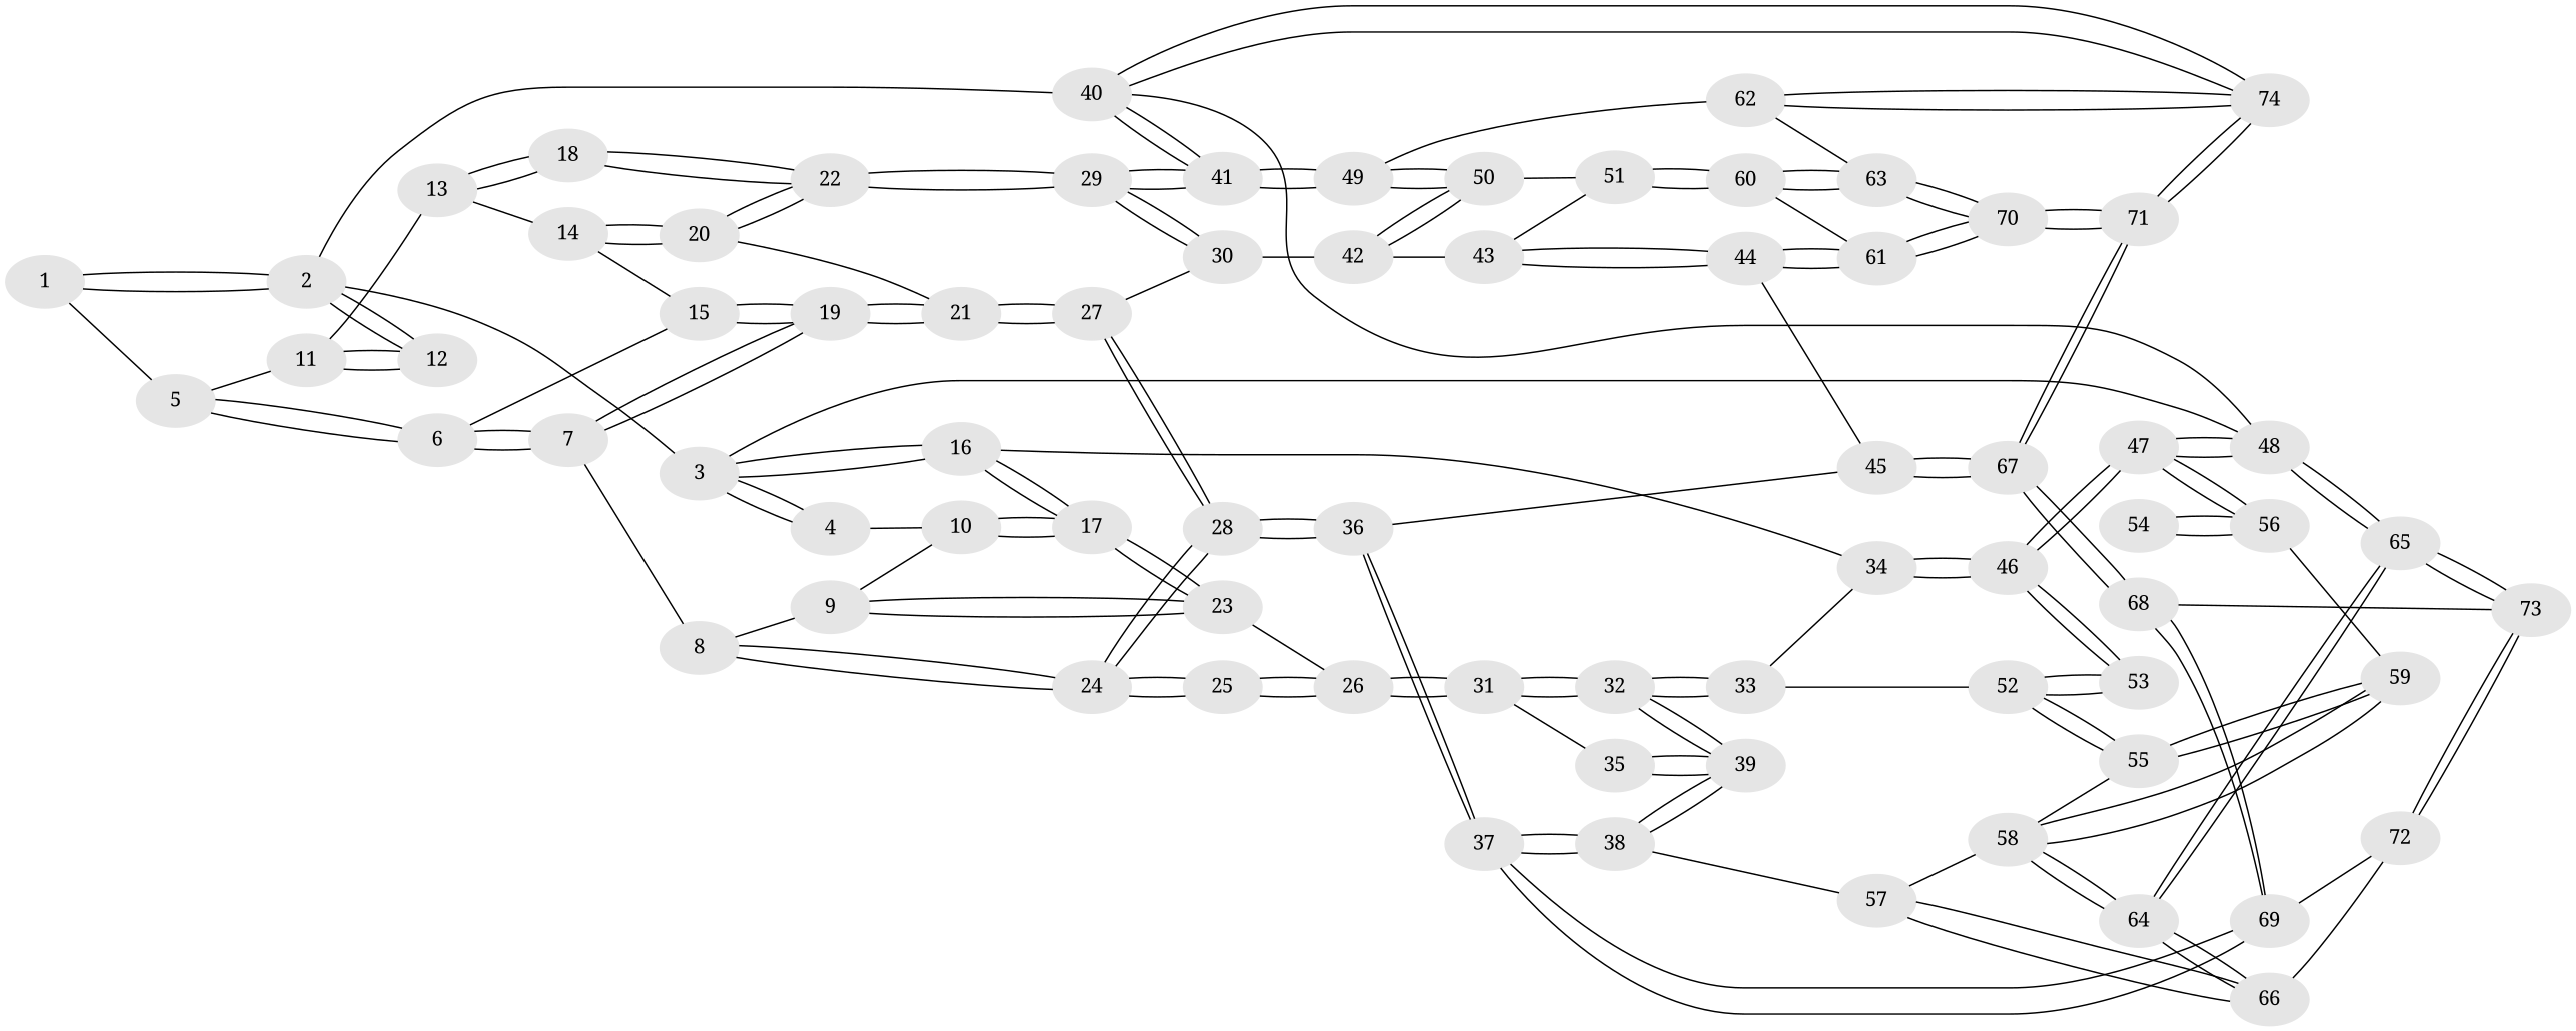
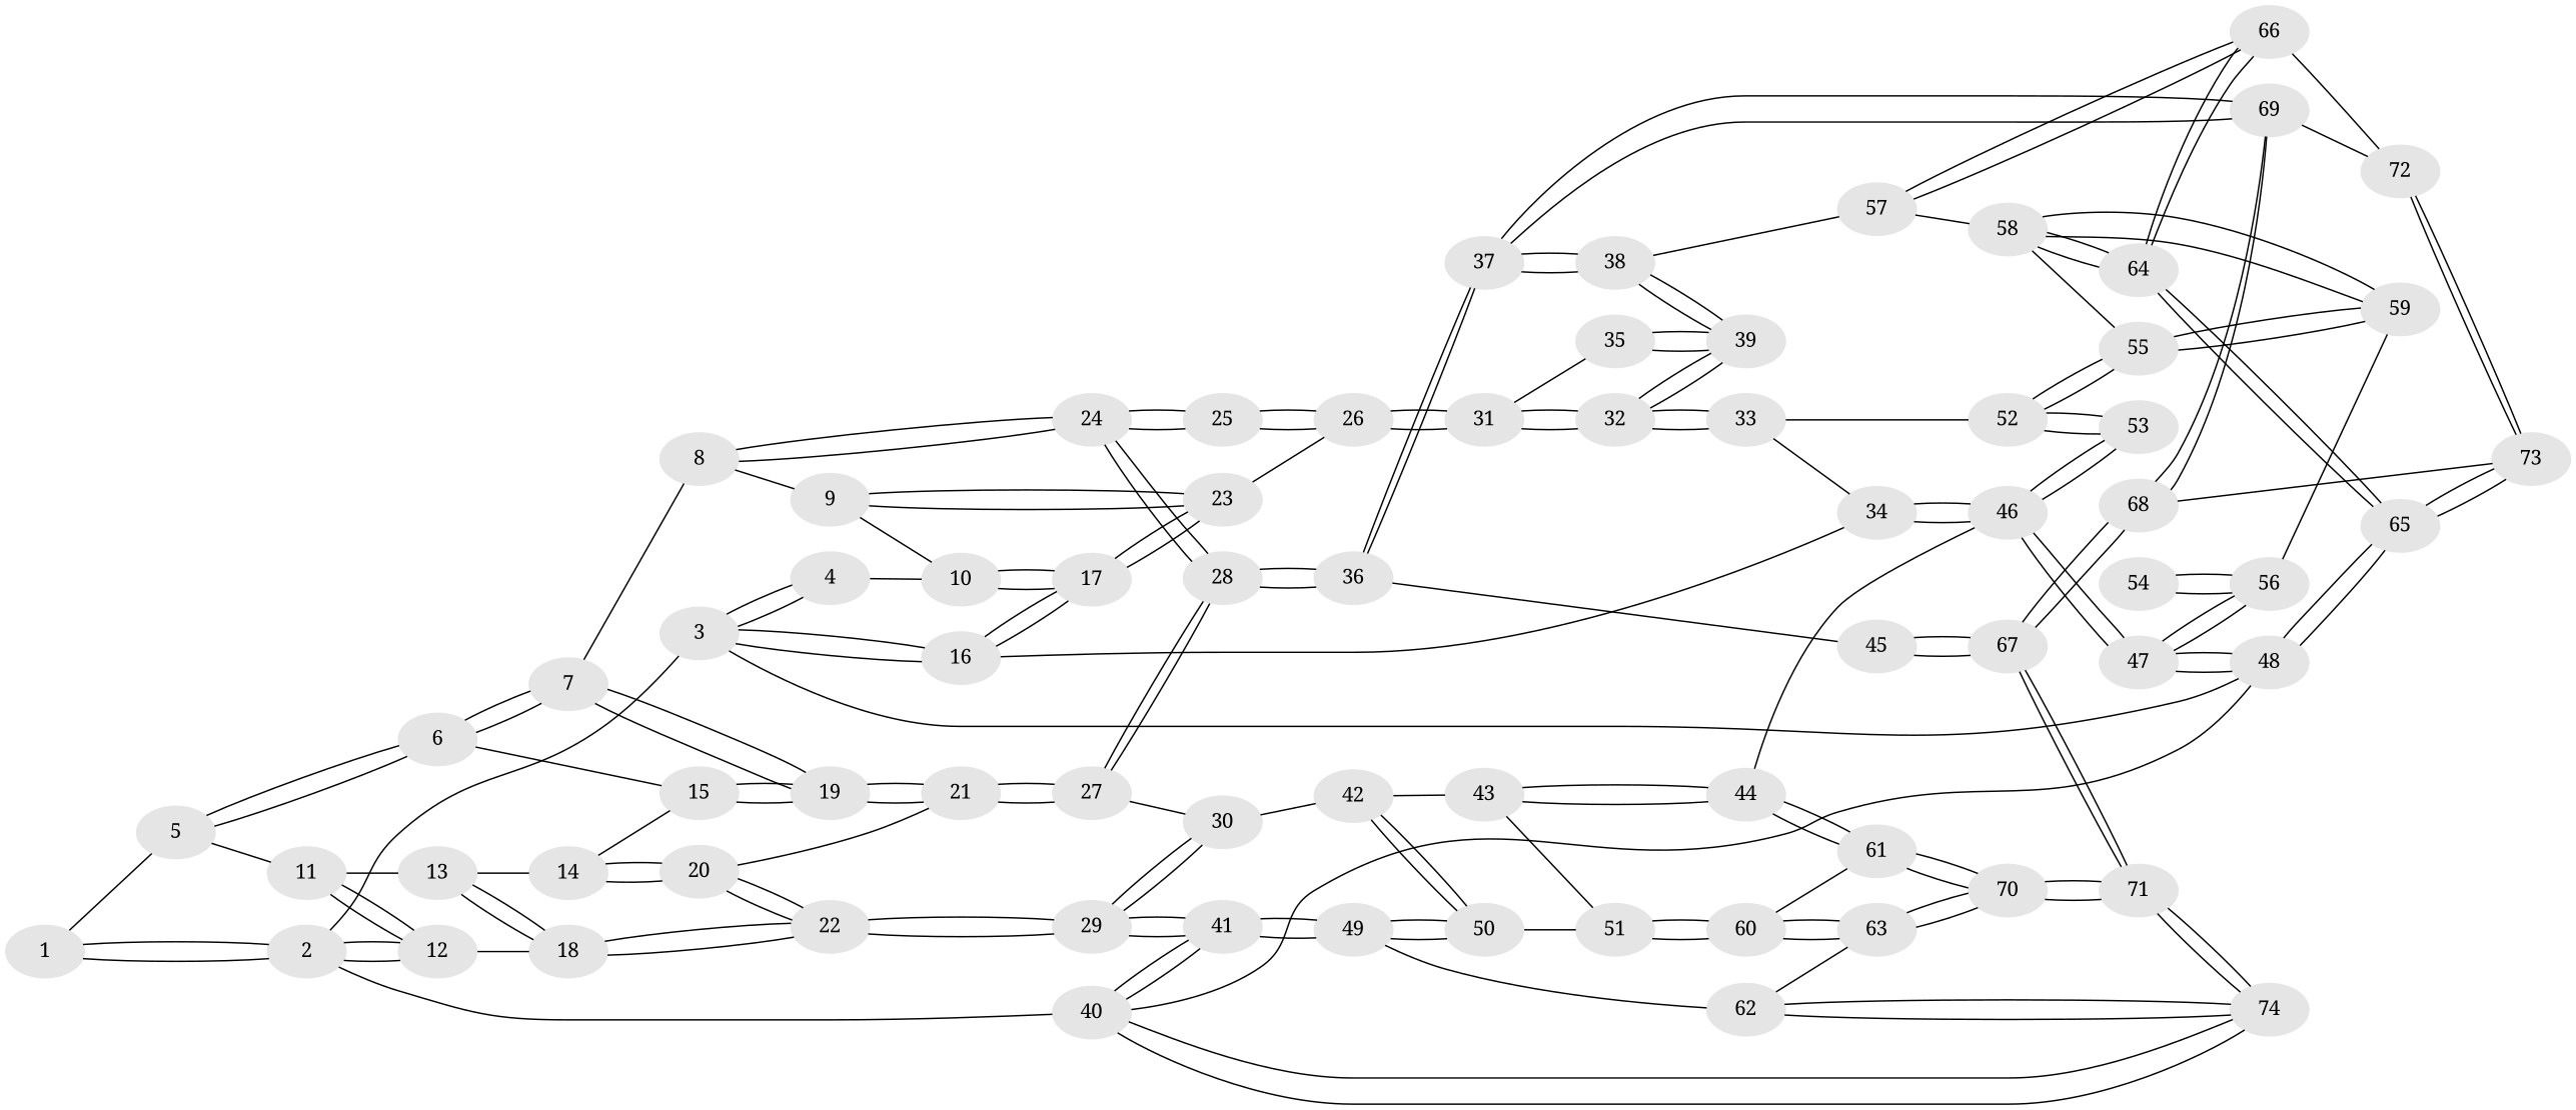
  graph {
    fontname="Noto Serif"
    rankdir=LR
    node [color=gray90 fontname="Noto Serif" style=filled]
    edge [fontname="Noto Serif"]
    1
    2
    5
    3
    12
    40
    6
    11
    4
    16
    48
    18
    41
    74
    10
    17
    34
    65
    7
    15
    13
    8
    19
    9
    24
    21
    23
    25
    28
    26
    14
    22
    20
    46
    29
    27
    30
    31
    36
    32
    35
    42
    37
    45
    49
    43
    50
    33
    39
    52
    53
    55
    47
    38
    69
    67
    57
    72
    58
    66
    62
    44
    51
    61
    60
    70
    68
    71
    56
    59
    73
    63
    54
    64
    1 -- 2
    1 -- 2
    1 -- 5
    2 -- 3
    2 -- 12
    2 -- 12
    2 -- 40
    5 -- 6
    5 -- 6
    5 -- 11
    3 -- 4
    3 -- 4
    3 -- 16
    3 -- 16
    3 -- 48
+   12 -- 18
    40 -- 48
    40 -- 41
    40 -- 41
    40 -- 74
    40 -- 74
    6 -- 7
    6 -- 7
    6 -- 15
    11 -- 12
    11 -- 12
    11 -- 13
    4 -- 10
    16 -- 17
    16 -- 17
    16 -- 34
    48 -- 65
    48 -- 65
    18 -- 22
    18 -- 22
    41 -- 49
    41 -- 49
    10 -- 17
    10 -- 17
    17 -- 23
    17 -- 23
    34 -- 46
    34 -- 46
    65 -- 73
    65 -- 73
    7 -- 8
    7 -- 19
    7 -- 19
    15 -- 19
    15 -- 19
    13 -- 18
    13 -- 18
    13 -- 14
    8 -- 9
    8 -- 24
    8 -- 24
    19 -- 21
    19 -- 21
    9 -- 10
    9 -- 23
    9 -- 23
    24 -- 25
    24 -- 25
    24 -- 28
    24 -- 28
    21 -- 27
    21 -- 27
    23 -- 26
    25 -- 26
    25 -- 26
    28 -- 36
    28 -- 36
    26 -- 31
    26 -- 31
    14 -- 15
    14 -- 20
    14 -- 20
    22 -- 29
    22 -- 29
    20 -- 21
    20 -- 22
    20 -- 22
    46 -- 53
    46 -- 53
    46 -- 47
    46 -- 47
    29 -- 41
    29 -- 41
    29 -- 30
    29 -- 30
    27 -- 28
    27 -- 28
    27 -- 30
    30 -- 42
    31 -- 32
    31 -- 32
    31 -- 35
    36 -- 37
    36 -- 37
    36 -- 45
    32 -- 33
    32 -- 33
    32 -- 39
    32 -- 39
    35 -- 39
    35 -- 39
    42 -- 43
    42 -- 50
    42 -- 50
    37 -- 38
    37 -- 38
    37 -- 69
    37 -- 69
    45 -- 67
    45 -- 67
    49 -- 50
    49 -- 50
    49 -- 62
    43 -- 44
    43 -- 44
    43 -- 51
    50 -- 51
    33 -- 34
    33 -- 52
    52 -- 53
    52 -- 53
    52 -- 55
    52 -- 55
    55 -- 59
    55 -- 59
    47 -- 48
    47 -- 48
    47 -- 56
    47 -- 56
    38 -- 39
    38 -- 39
    38 -- 57
    69 -- 72
    67 -- 68
    67 -- 68
    67 -- 71
    67 -- 71
    57 -- 58
    57 -- 66
    57 -- 66
    72 -- 73
    72 -- 73
    58 -- 55
    58 -- 59
    58 -- 59
    58 -- 64
    58 -- 64
    66 -- 72
    62 -- 74
    62 -- 74
    62 -- 63
-   44 -- 45
+   44 -- 46
    44 -- 61
    44 -- 61
    51 -- 60
    51 -- 60
    61 -- 70
    61 -- 70
    60 -- 61
    60 -- 63
    60 -- 63
    70 -- 71
    70 -- 71
    68 -- 69
    68 -- 69
    68 -- 73
    71 -- 74
    71 -- 74
    56 -- 59
    63 -- 70
    63 -- 70
    54 -- 56
    54 -- 56
    64 -- 65
    64 -- 65
    64 -- 66
    64 -- 66
  }
